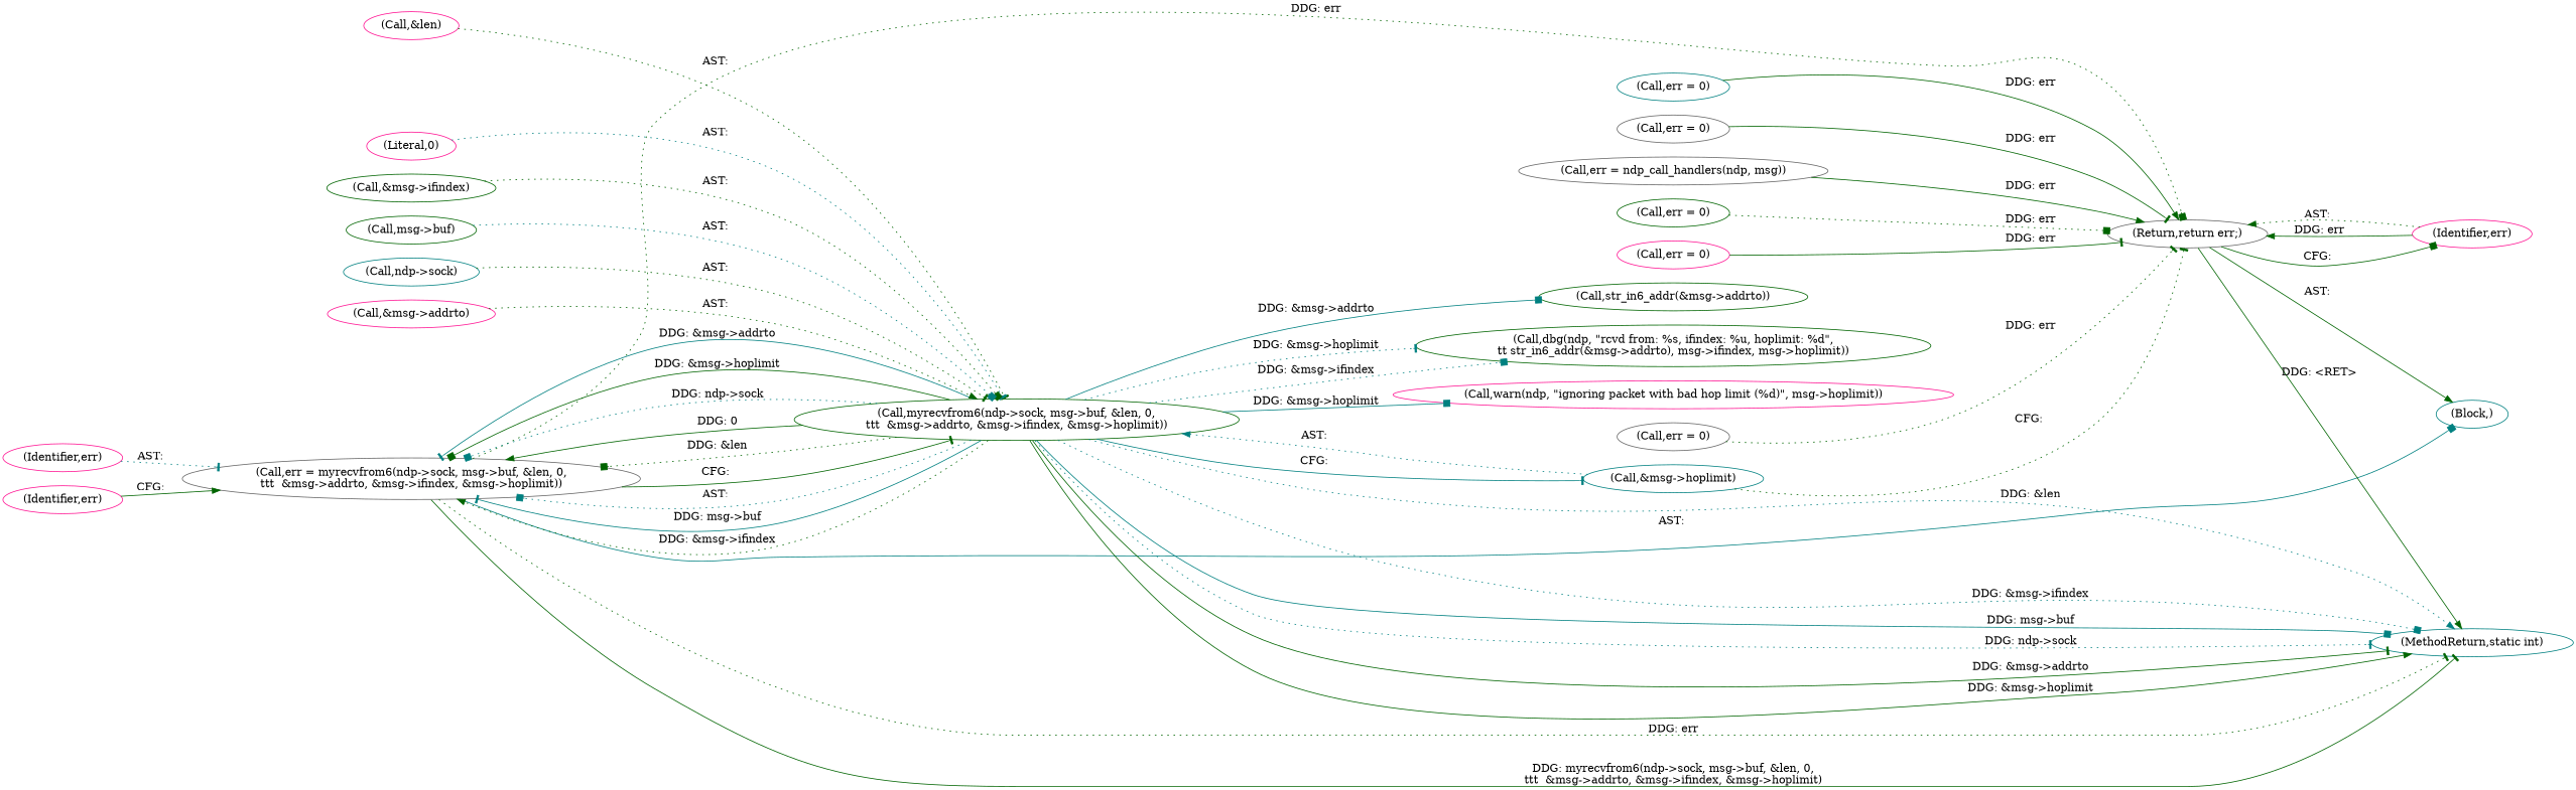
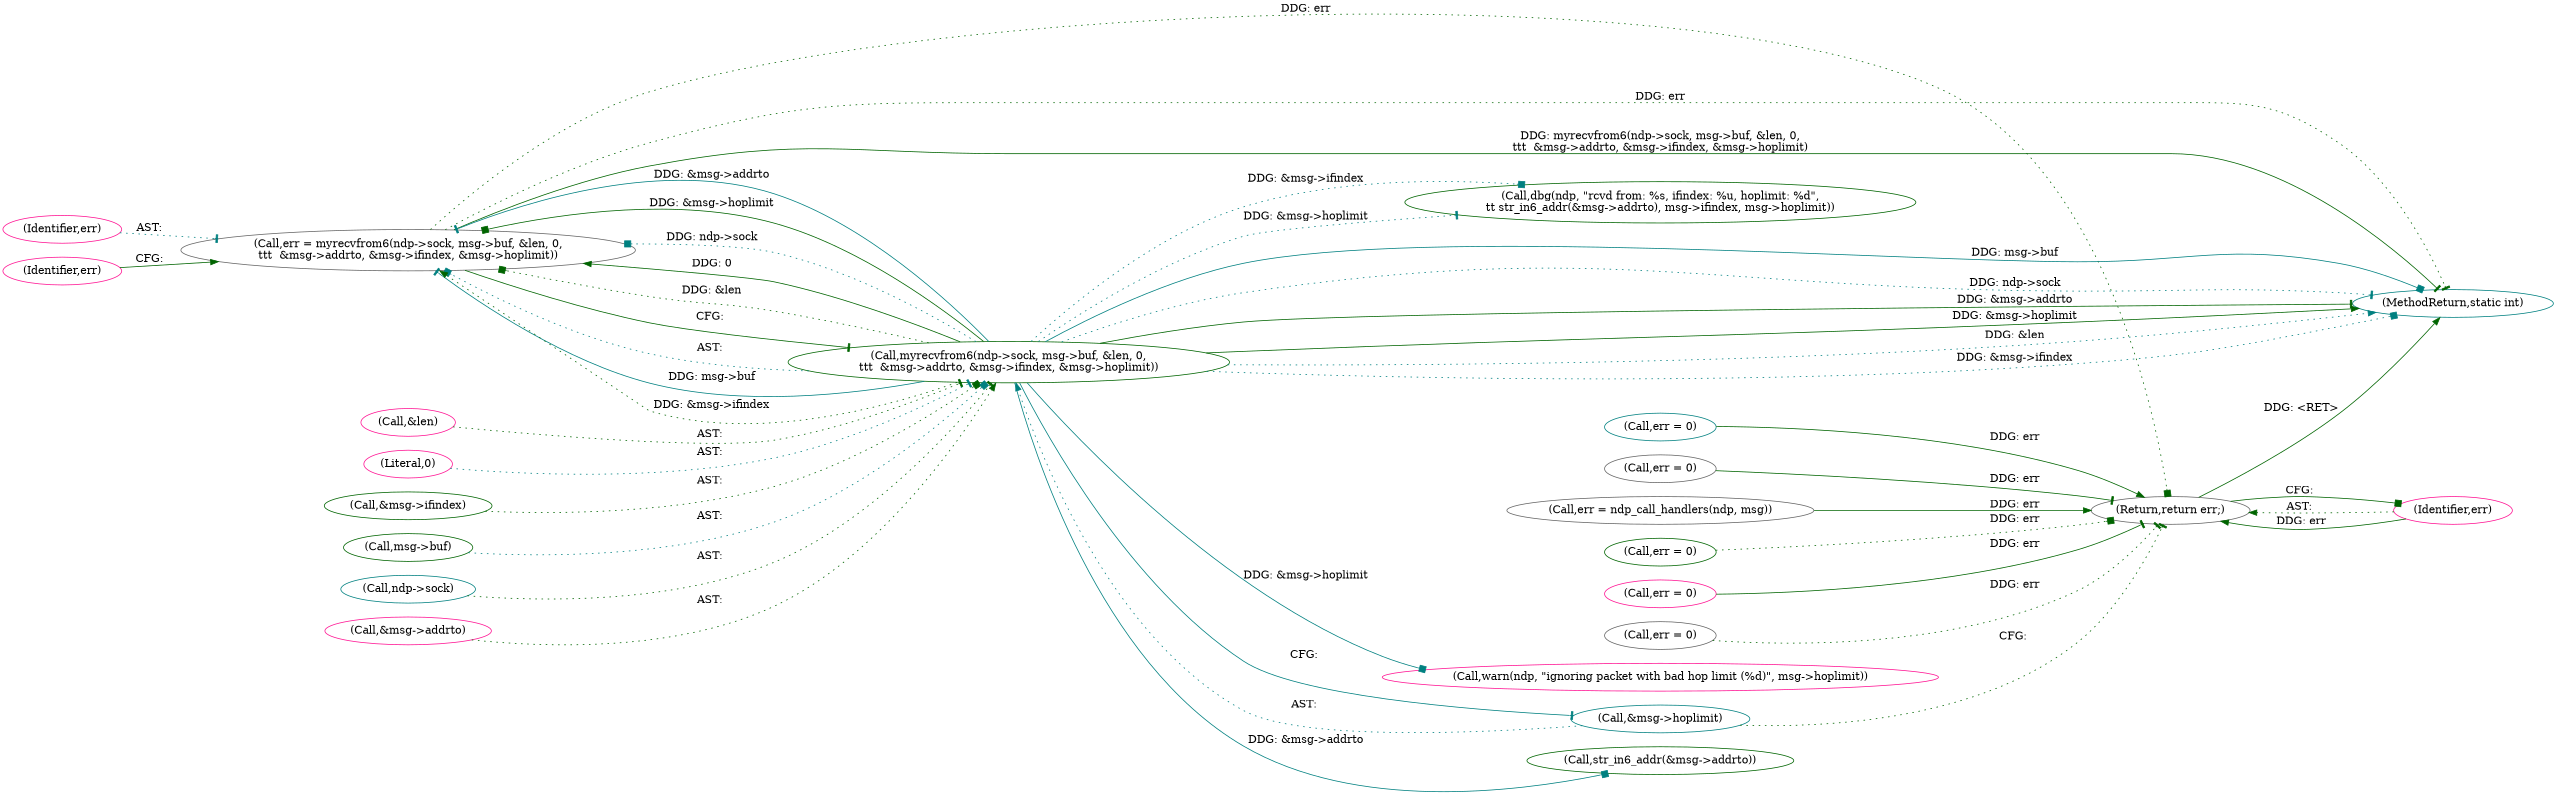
  digraph {
    rankdir=LR
    node [color=deeppink]
    edge [arrowhead=tee color=darkgreen style=dotted]
    n1 [color=gray40 label="(Call,err = myrecvfrom6(ndp->sock, msg->buf, &len, 0,\n\t\t\t  &msg->addrto, &msg->ifindex, &msg->hoplimit))"]
    n2 [color=darkgreen label="(Call,myrecvfrom6(ndp->sock, msg->buf, &len, 0,\n\t\t\t  &msg->addrto, &msg->ifindex, &msg->hoplimit))"]
    n3 [color=gray40 label="(Return,return err;)"]
    n4 [color=teal label="(MethodReturn,static int)"]
-   n5 [color=teal label="(Block,)"]
    n6 [color=teal label="(Call,&msg->hoplimit)"]
    n7 [color=darkgreen label="(Call,str_in6_addr(&msg->addrto))"]
    n8 [color=darkgreen label="(Call,dbg(ndp, \"rcvd from: %s, ifindex: %u, hoplimit: %d\",\n\t\t str_in6_addr(&msg->addrto), msg->ifindex, msg->hoplimit))"]
    n9 [label="(Call,warn(ndp, \"ignoring packet with bad hop limit (%d)\", msg->hoplimit))"]
    n10 [label="(Identifier,err)"]
    n11 [label="(Call,&len)"]
    n12 [color=teal label="(Call,err = 0)"]
    n13 [color=gray40 label="(Call,err = 0)"]
    n14 [color=gray40 label="(Call,err = ndp_call_handlers(ndp, msg))"]
    n15 [label="(Literal,0)"]
    n16 [color=darkgreen label="(Call,&msg->ifindex)"]
    n17 [color=darkgreen label="(Call,err = 0)"]
    n18 [color=darkgreen label="(Call,msg->buf)"]
    n19 [label="(Call,err = 0)"]
    n20 [color=teal label="(Call,ndp->sock)"]
    n21 [label="(Identifier,err)"]
    n22 [color=gray40 label="(Call,err = 0)"]
    n23 [label="(Call,&msg->addrto)"]
    n24 [label="(Identifier,err)"]
    n1 -> n2 [label="CFG: " style=solid]
    n1 -> n3 [arrowhead=box label="DDG: err"]
    n1 -> n4 [label="DDG: err"]
    n1 -> n4 [label="DDG: myrecvfrom6(ndp->sock, msg->buf, &len, 0,\n\t\t\t  &msg->addrto, &msg->ifindex, &msg->hoplimit)" style=solid]
-   n1 -> n5 [arrowhead=box color=teal label="AST: " style=solid]
    n2 -> n1 [arrowhead=box color=teal label="AST: "]
    n2 -> n1 [color=teal label="DDG: msg->buf" style=solid]
    n2 -> n1 [arrowhead=normal label="DDG: &msg->ifindex"]
    n2 -> n1 [color=teal label="DDG: &msg->addrto" style=solid]
    n2 -> n1 [arrowhead=box label="DDG: &msg->hoplimit" style=solid]
    n2 -> n1 [arrowhead=box color=teal label="DDG: ndp->sock"]
    n2 -> n1 [arrowhead=normal label="DDG: 0" style=solid]
    n2 -> n1 [arrowhead=box label="DDG: &len"]
    n2 -> n4 [arrowhead=box color=teal label="DDG: msg->buf" style=solid]
    n2 -> n4 [color=teal label="DDG: ndp->sock"]
    n2 -> n4 [label="DDG: &msg->addrto" style=solid]
    n2 -> n4 [arrowhead=normal label="DDG: &msg->hoplimit" style=solid]
    n2 -> n4 [arrowhead=normal color=teal label="DDG: &len"]
    n2 -> n4 [arrowhead=box color=teal label="DDG: &msg->ifindex"]
    n2 -> n6 [color=teal label="CFG: " style=solid]
    n2 -> n7 [arrowhead=box color=teal label="DDG: &msg->addrto" style=solid]
    n2 -> n8 [arrowhead=box color=teal label="DDG: &msg->ifindex"]
    n2 -> n8 [color=teal label="DDG: &msg->hoplimit"]
    n2 -> n9 [arrowhead=box color=teal label="DDG: &msg->hoplimit" style=solid]
    n3 -> n4 [arrowhead=normal label="DDG: <RET>" style=solid]
-   n3 -> n5 [arrowhead=normal label="AST: " style=solid]
    n3 -> n10 [arrowhead=box label="CFG: " style=solid]
    n6 -> n2 [arrowhead=normal color=teal label="AST: "]
    n6 -> n3 [label="CFG: "]
    n10 -> n3 [arrowhead=normal label="AST: "]
    n10 -> n3 [arrowhead=normal label="DDG: err" style=solid]
    n11 -> n2 [label="AST: "]
    n12 -> n3 [arrowhead=normal label="DDG: err" style=solid]
    n13 -> n3 [label="DDG: err" style=solid]
    n14 -> n3 [arrowhead=normal label="DDG: err" style=solid]
    n15 -> n2 [color=teal label="AST: "]
    n16 -> n2 [arrowhead=box label="AST: "]
    n17 -> n3 [arrowhead=box label="DDG: err"]
    n18 -> n2 [arrowhead=box color=teal label="AST: "]
    n19 -> n3 [label="DDG: err" style=solid]
    n20 -> n2 [label="AST: "]
    n21 -> n1 [color=teal label="AST: "]
    n22 -> n3 [label="DDG: err"]
    n23 -> n2 [arrowhead=normal label="AST: "]
    n24 -> n1 [arrowhead=normal label="CFG: " style=solid]
  }
